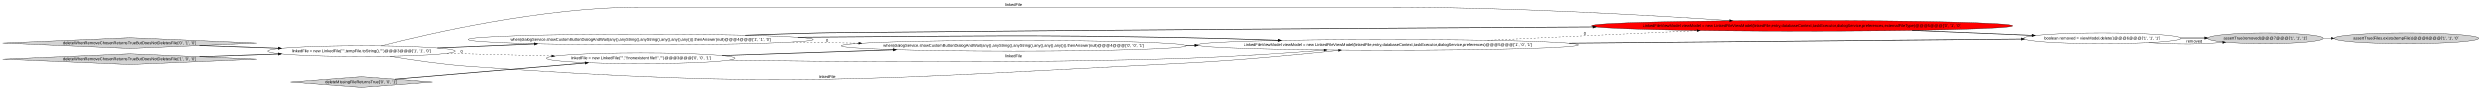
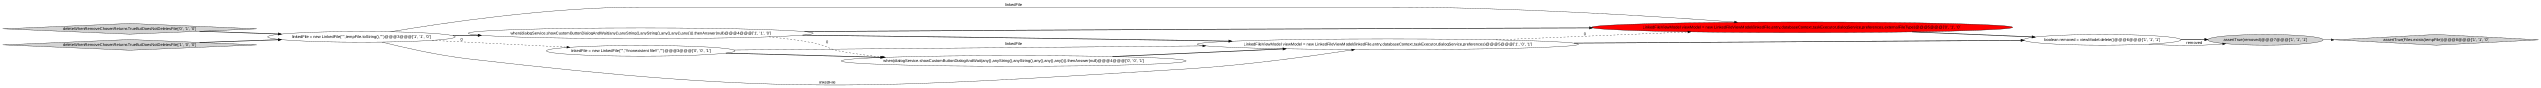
  digraph {
    fontname="Liberation Sans"
    rankdir=LR
    node [fillcolor=white fontname="Liberation Sans" shape=ellipse style=filled]
    edge [fontname="Liberation Sans" style=bold]
    n1 [label="when(dialogService.showCustomButtonDialogAndWait(any(),anyString(),anyString(),any(),any(),any())).thenAnswer(null)@@@4@@@['1', '1', '0']"]
    n2 [label="when(dialogService.showCustomButtonDialogAndWait(any(),anyString(),anyString(),any(),any(),any())).thenAnswer(null)@@@4@@@['0', '0', '1']"]
    n3 [fillcolor=red label="LinkedFileViewModel viewModel = new LinkedFileViewModel(linkedFile,entry,databaseContext,taskExecutor,dialogService,preferences,externalFileType)@@@5@@@['0', '1', '0']"]
    n4 [label="LinkedFileViewModel viewModel = new LinkedFileViewModel(linkedFile,entry,databaseContext,taskExecutor,dialogService,preferences)@@@5@@@['1', '0', '1']"]
    n5 [label="boolean removed = viewModel.delete()@@@6@@@['1', '1', '1']"]
    n6 [fillcolor=lightgray label="assertTrue(removed)@@@7@@@['1', '1', '1']"]
    n7 [fillcolor=lightgray label="deleteWhenRemoveChosenReturnsTrueButDoesNotDeletesFile['0', '1', '0']" shape=diamond]
    n8 [label="linkedFile = new LinkedFile(\"\",tempFile.toString(),\"\")@@@3@@@['1', '1', '0']"]
    n9 [label="linkedFile = new LinkedFile(\"\",\"!!nonexistent file!!\",\"\")@@@3@@@['0', '0', '1']"]
    n10 [fillcolor=lightgray label="deleteWhenRemoveChosenReturnsTrueButDoesNotDeletesFile['1', '0', '0']" shape=diamond]
-   n11 [fillcolor=lightgray label="assertTrue(Files.exists(tempFile))@@@8@@@['1', '1', '0']"]
-   n12 [fillcolor=lightgray label="deleteMissingFileReturnsTrue['0', '0', '1']" shape=diamond]
+   n11 [fillcolor=lightgray label="assertTrue(Files.exists(tempFile))@@@8@@@['1', '1', '0']" shape=diamond]
    n1 -> n2 [label=0 style=dashed]
    n1 -> n3
    n1 -> n4
    n2 -> n4
    n3 -> n5
    n4 -> n3 [label=0 style=dashed]
    n4 -> n5
    n5 -> n6
    n5 -> n6 [label=removed style=solid]
    n6 -> n11 [style=solid]
    n7 -> n8
    n8 -> n1
    n8 -> n3 [label=linkedFile style=solid]
    n8 -> n4 [label=linkedFile style=solid]
    n8 -> n9 [label=0 style=dashed]
    n9 -> n2
    n9 -> n4 [label=linkedFile style=solid]
    n10 -> n8
-   n12 -> n9
  }
